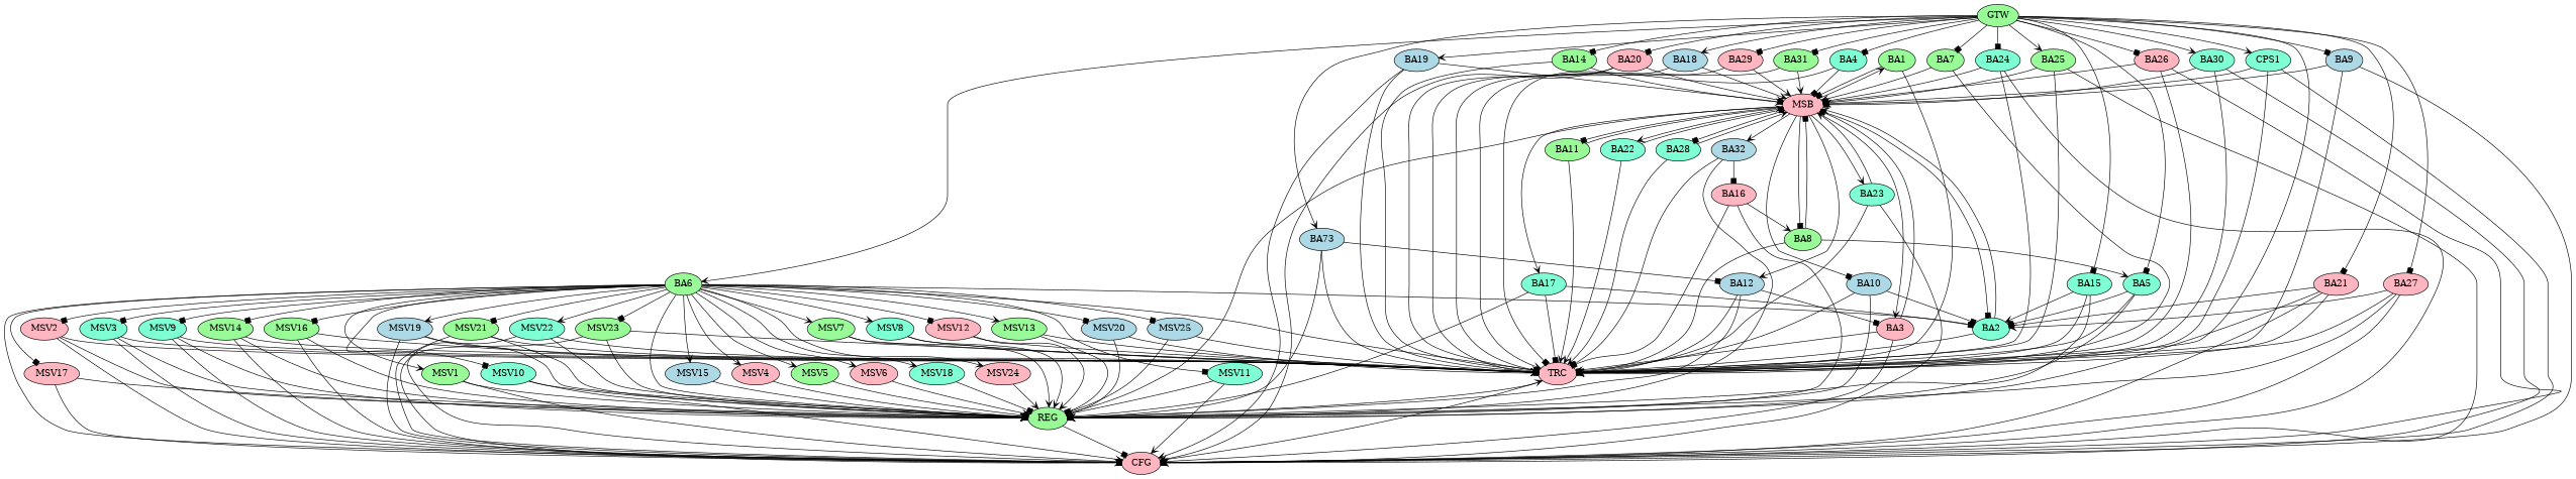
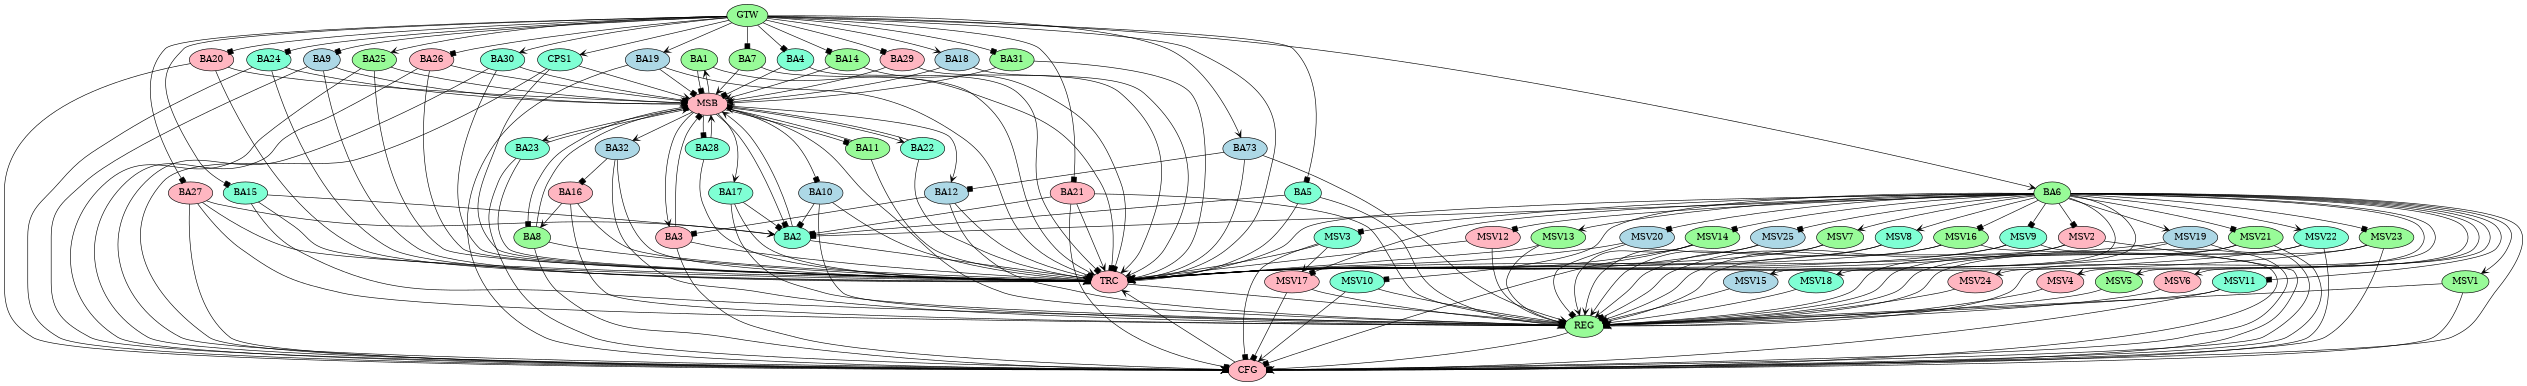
  strict digraph {
    node [fillcolor=palegreen style=filled]
    edge [arrowhead=vee]
    n1 [label=BA1]
    n2 [fillcolor=lightpink label=MSB]
    n3 [fillcolor=lightpink label=TRC]
    n4 [fillcolor=aquamarine label=BA2]
    n5 [fillcolor=lightpink label=BA3]
    n6 [label=REG]
    n7 [label=BA8]
    n8 [fillcolor=lightblue label=BA10]
    n9 [label=BA11]
    n10 [fillcolor=lightblue label=BA12]
    n11 [fillcolor=aquamarine label=BA17]
    n12 [fillcolor=aquamarine label=BA22]
    n13 [fillcolor=aquamarine label=BA23]
    n14 [fillcolor=aquamarine label=BA28]
    n15 [fillcolor=lightblue label=BA32]
    n16 [fillcolor=lightpink label=CFG]
    n17 [fillcolor=aquamarine label=BA4]
    n18 [fillcolor=aquamarine label=BA5]
    n19 [label=BA6]
    n20 [label=MSV1]
    n21 [fillcolor=lightpink label=MSV2]
    n22 [fillcolor=aquamarine label=MSV3]
    n23 [fillcolor=lightpink label=MSV4]
    n24 [label=MSV5]
    n25 [fillcolor=lightpink label=MSV6]
    n26 [label=MSV7]
    n27 [fillcolor=aquamarine label=MSV8]
    n28 [fillcolor=aquamarine label=MSV9]
    n29 [fillcolor=aquamarine label=MSV10]
    n30 [fillcolor=aquamarine label=MSV11]
    n31 [fillcolor=lightpink label=MSV12]
    n32 [label=MSV13]
    n33 [label=MSV14]
    n34 [fillcolor=lightblue label=MSV15]
    n35 [label=MSV16]
    n36 [fillcolor=lightpink label=MSV17]
    n37 [fillcolor=aquamarine label=MSV18]
    n38 [fillcolor=lightblue label=MSV19]
    n39 [fillcolor=lightblue label=MSV20]
    n40 [label=MSV21]
    n41 [fillcolor=aquamarine label=MSV22]
    n42 [label=MSV23]
    n43 [fillcolor=lightpink label=MSV24]
    n44 [fillcolor=lightblue label=MSV25]
    n45 [label=BA7]
    n46 [fillcolor=lightblue label=BA9]
    n47 [fillcolor=lightblue label=BA73]
    n48 [label=BA14]
    n49 [fillcolor=aquamarine label=BA15]
    n50 [fillcolor=lightpink label=BA16]
    n51 [fillcolor=lightblue label=BA18]
    n52 [fillcolor=lightblue label=BA19]
    n53 [fillcolor=lightpink label=BA20]
    n54 [fillcolor=lightpink label=BA21]
    n55 [fillcolor=aquamarine label=BA24]
    n56 [label=BA25]
    n57 [fillcolor=lightpink label=BA26]
    n58 [fillcolor=lightpink label=BA27]
    n59 [fillcolor=lightpink label=BA29]
    n60 [fillcolor=aquamarine label=BA30]
    n61 [label=BA31]
    n62 [fillcolor=aquamarine label=CPS1]
    n63 [label=GTW]
    n1 -> n2 [arrowhead=box]
    n1 -> n3 [arrowhead=box]
    n2 -> n1
    n2 -> n4 [arrowhead=box]
    n2 -> n5
    n2 -> n6 [arrowhead=box]
    n2 -> n7 [arrowhead=box]
    n2 -> n8 [arrowhead=box]
    n2 -> n9 [arrowhead=box]
    n2 -> n10
    n2 -> n11
    n2 -> n12
    n2 -> n13
    n2 -> n14 [arrowhead=box]
    n2 -> n15
    n3 -> n6 [arrowhead=box]
    n4 -> n2
    n4 -> n3 [arrowhead=box]
    n5 -> n2 [arrowhead=box]
    n5 -> n3
    n5 -> n16
    n6 -> n16 [arrowhead=box]
    n7 -> n2 [arrowhead=box]
    n7 -> n3 [arrowhead=box]
-   n7 -> n18
+   n7 -> n16
    n8 -> n3 [arrowhead=box]
    n8 -> n4 [arrowhead=box]
    n8 -> n6 [arrowhead=box]
    n9 -> n2
    n9 -> n3
    n10 -> n3 [arrowhead=box]
    n10 -> n5 [arrowhead=box]
    n10 -> n6 [arrowhead=box]
    n11 -> n3 [arrowhead=box]
    n11 -> n4 [arrowhead=box]
    n11 -> n6 [arrowhead=box]
    n12 -> n2 [arrowhead=box]
    n12 -> n3
    n13 -> n2
    n13 -> n3
    n13 -> n16
    n14 -> n2
    n14 -> n3
    n15 -> n3 [arrowhead=box]
    n15 -> n6 [arrowhead=box]
    n15 -> n50 [arrowhead=box]
    n16 -> n3
    n17 -> n2 [arrowhead=box]
    n17 -> n3 [arrowhead=box]
    n18 -> n3
    n18 -> n4 [arrowhead=box]
    n18 -> n6
    n19 -> n3 [arrowhead=box]
    n19 -> n4 [arrowhead=box]
    n19 -> n6
    n19 -> n16 [arrowhead=box]
    n19 -> n20
    n19 -> n21 [arrowhead=box]
    n19 -> n22 [arrowhead=box]
    n19 -> n23
    n19 -> n24
    n19 -> n25
    n19 -> n26
    n19 -> n27
    n19 -> n28 [arrowhead=box]
    n19 -> n29 [arrowhead=box]
    n19 -> n30 [arrowhead=box]
    n19 -> n31 [arrowhead=box]
    n19 -> n32
    n19 -> n33 [arrowhead=box]
    n19 -> n34
    n19 -> n35 [arrowhead=box]
    n19 -> n36 [arrowhead=box]
    n19 -> n37
    n19 -> n38
    n19 -> n39 [arrowhead=box]
    n19 -> n40 [arrowhead=box]
    n19 -> n41
    n19 -> n42 [arrowhead=box]
    n19 -> n43
    n19 -> n44 [arrowhead=box]
    n20 -> n6 [arrowhead=box]
    n20 -> n16 [arrowhead=box]
    n21 -> n3 [arrowhead=box]
    n21 -> n6
    n21 -> n16
    n22 -> n3
-   n22 -> n6
+   n22 -> n36
    n22 -> n16 [arrowhead=box]
    n23 -> n6 [arrowhead=box]
    n24 -> n6 [arrowhead=box]
    n25 -> n6
    n26 -> n3
    n26 -> n6
    n27 -> n3
    n27 -> n6
    n28 -> n3
    n28 -> n6
    n28 -> n16
    n29 -> n6
    n29 -> n16
    n30 -> n6
    n30 -> n16
    n31 -> n3
    n31 -> n6
    n32 -> n3
    n32 -> n6 [arrowhead=box]
    n33 -> n3
    n33 -> n6
    n33 -> n16 [arrowhead=box]
    n34 -> n6 [arrowhead=box]
    n35 -> n3 [arrowhead=box]
    n35 -> n6 [arrowhead=box]
    n35 -> n16 [arrowhead=box]
    n36 -> n6
    n36 -> n16 [arrowhead=box]
    n37 -> n6 [arrowhead=box]
    n38 -> n3
    n38 -> n6
    n38 -> n16 [arrowhead=box]
    n39 -> n3 [arrowhead=box]
    n39 -> n6 [arrowhead=box]
    n40 -> n3 [arrowhead=box]
    n40 -> n6
    n40 -> n16 [arrowhead=box]
    n41 -> n3
    n41 -> n6 [arrowhead=box]
    n41 -> n16 [arrowhead=box]
    n42 -> n3
    n42 -> n6
    n42 -> n16 [arrowhead=box]
    n43 -> n6
    n44 -> n3 [arrowhead=box]
    n44 -> n6
    n45 -> n2
    n45 -> n3
    n46 -> n2
    n46 -> n3
    n46 -> n16
    n47 -> n3 [arrowhead=box]
    n47 -> n6
    n47 -> n10 [arrowhead=box]
    n48 -> n2
    n48 -> n3 [arrowhead=box]
    n49 -> n3
    n49 -> n4
    n49 -> n6
    n50 -> n3 [arrowhead=box]
    n50 -> n6
    n50 -> n7
    n51 -> n2
    n51 -> n3
    n52 -> n2 [arrowhead=box]
    n52 -> n3 [arrowhead=box]
    n52 -> n16
    n53 -> n2
    n53 -> n3 [arrowhead=box]
    n53 -> n16
    n54 -> n3
    n54 -> n4 [arrowhead=box]
    n54 -> n6
    n54 -> n16 [arrowhead=box]
    n55 -> n2 [arrowhead=box]
    n55 -> n3 [arrowhead=box]
    n55 -> n16
    n56 -> n2 [arrowhead=box]
    n56 -> n3
    n56 -> n16 [arrowhead=box]
    n57 -> n2
    n57 -> n3
    n57 -> n16
    n58 -> n3
    n58 -> n4
    n58 -> n6 [arrowhead=box]
    n58 -> n16 [arrowhead=box]
    n59 -> n2
    n59 -> n3
    n60 -> n2 [arrowhead=box]
    n60 -> n3
    n60 -> n16
    n61 -> n2
    n61 -> n3
    n62 -> n2
    n62 -> n3
    n62 -> n16 [arrowhead=box]
    n63 -> n3
    n63 -> n17 [arrowhead=box]
    n63 -> n18 [arrowhead=box]
    n63 -> n19
    n63 -> n45 [arrowhead=box]
    n63 -> n46 [arrowhead=box]
    n63 -> n47
    n63 -> n48 [arrowhead=box]
    n63 -> n49 [arrowhead=box]
    n63 -> n51
    n63 -> n52
    n63 -> n53 [arrowhead=box]
    n63 -> n54 [arrowhead=box]
    n63 -> n55 [arrowhead=box]
    n63 -> n56
    n63 -> n57 [arrowhead=box]
    n63 -> n58 [arrowhead=box]
    n63 -> n59 [arrowhead=box]
    n63 -> n60
    n63 -> n61 [arrowhead=box]
    n63 -> n62
  }
